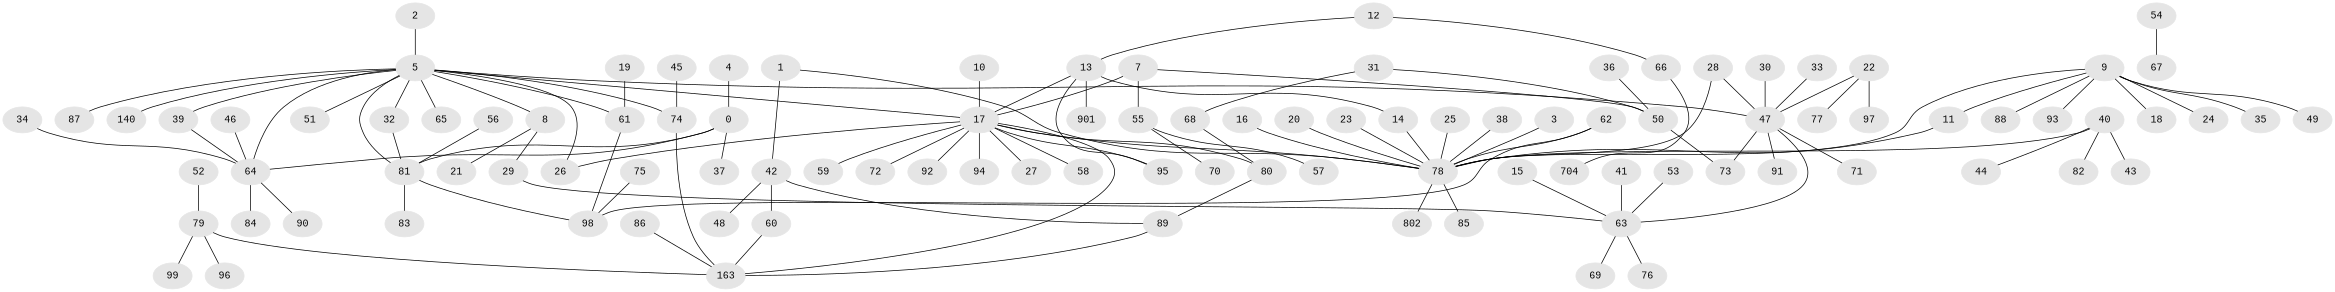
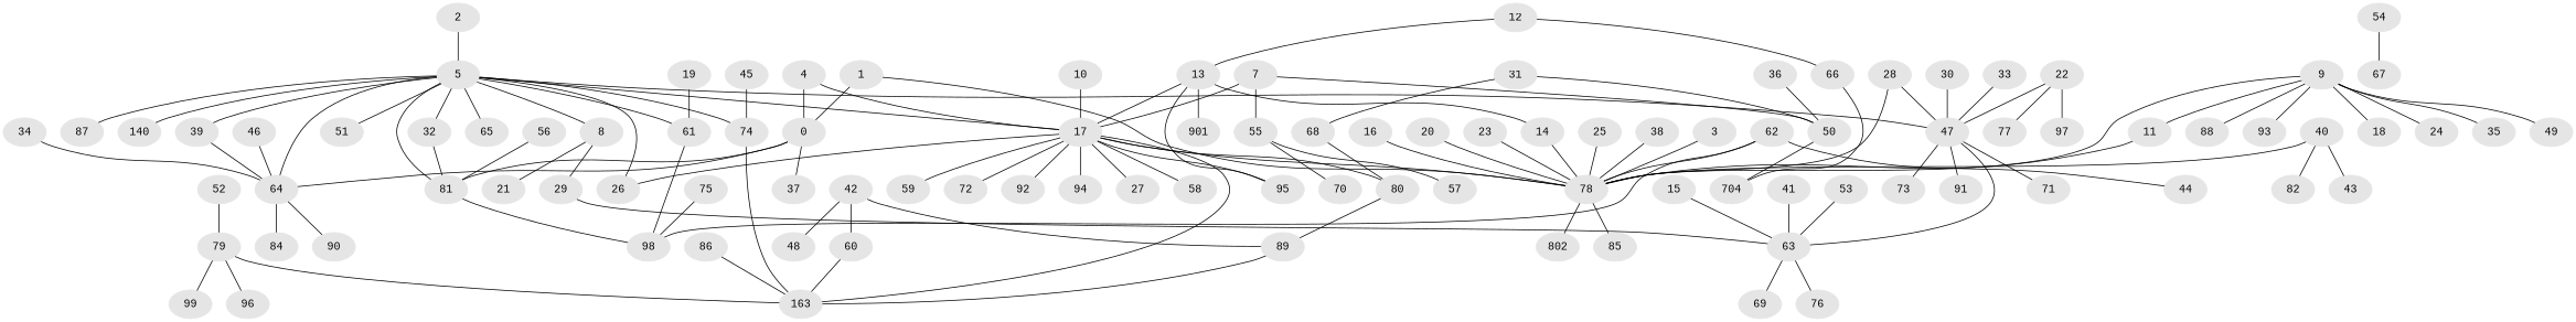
  graph {
    fontname="Liberation Mono"
    node [color=gray90 fontname="Liberation Mono" style=filled]
    edge [fontname="Liberation Mono" weight=1.0]
    n1 [label=0]
    1
    78
    64
    81
    37
    85
    n8 [label=802]
    2
    5
    17
    8
    26
    32
    39
    47
    51
    61
    65
    74
    87
    n22 [label=140]
    3
    4
    95
    27
    58
    59
    72
    80
    92
    94
    n33 [label=163]
    21
    29
    63
    71
    73
    91
    98
    84
    90
-   83
    7
    50
    55
    n47 [label=704]
    57
    70
    9
    11
    18
    24
    35
    49
    88
    93
    10
    12
    13
    66
    14
    n63 [label=901]
    15
    69
    76
    16
    89
    19
    20
    22
    77
    97
    23
    25
    28
    30
    31
    68
    33
    34
    36
    38
    40
    43
    44
    82
    41
    42
    48
    60
    45
    46
    52
    79
    96
    99
    53
    54
    67
    56
    62
    75
    86
    n1 -- 64
    n1 -- 81
    n1 -- 37
-   1 -- 42
+   1 -- n1
    1 -- 78
    78 -- 85
    78 -- n8
    64 -- 84
    64 -- 90
    81 -- 98
-   81 -- 83
    2 -- 5
    5 -- 64
    5 -- 81
    5 -- 17
    5 -- 8
    5 -- 26
    5 -- 32
    5 -- 39
    5 -- 47
    5 -- 51
    5 -- 61
    5 -- 65
    5 -- 74
    5 -- 87
    5 -- n22
    17 -- 78
    17 -- 26
    17 -- 95
    17 -- 27
    17 -- 58
    17 -- 59
    17 -- 72
    17 -- 80 [weight=2.0]
    17 -- 92
    17 -- 94
    17 -- n33
    8 -- 21
    8 -- 29
    32 -- 81
    39 -- 64
    47 -- 63
    47 -- 71
    47 -- 73
    47 -- 91
    61 -- 98
    74 -- n33
    3 -- 78
    4 -- n1
+   4 -- 17
    80 -- 89
    29 -- 63
    63 -- 69
    63 -- 76
    7 -- 17
    7 -- 50
    7 -- 55
-   50 -- 73
+   50 -- n47
    55 -- 57
    55 -- 70
    9 -- 78
    9 -- 11
    9 -- 18
    9 -- 24
    9 -- 35
    9 -- 49
    9 -- 88
    9 -- 93
    11 -- 78
    10 -- 17
    12 -- 13
    12 -- 66
    13 -- 17
    13 -- 95
    13 -- 14
    13 -- n63
    66 -- n47
    14 -- 78
    15 -- 63
    16 -- 78
    89 -- n33
    19 -- 61
    20 -- 78
    22 -- 47
    22 -- 77
    22 -- 97
    23 -- 78
    25 -- 78
    28 -- 78
    28 -- 47
    30 -- 47
    31 -- 50
    31 -- 68
    68 -- 80
    33 -- 47
    34 -- 64
    36 -- 50
    38 -- 78
    40 -- 78
    40 -- 43
-   40 -- 44
+   62 -- 44
    40 -- 82
    41 -- 63
    42 -- 89
    42 -- 48
    42 -- 60
    60 -- n33
    45 -- 74
    46 -- 64
    52 -- 79
    79 -- n33
    79 -- 96
    79 -- 99
    53 -- 63
    54 -- 67
    56 -- 81
    62 -- 78
    62 -- 98
    75 -- 98
    86 -- n33
  }
